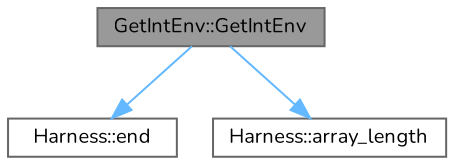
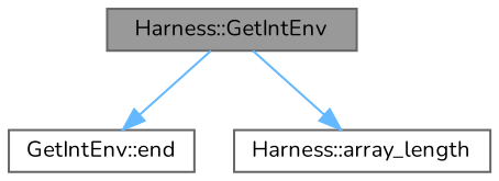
  digraph {
    fontname=Nunito
    rankdir=TB
    node [color=grey40 fillcolor=white fontname=Nunito fontsize=10 shape=box style=filled]
    edge [color=steelblue1 fontname=Nunito fontsize=10 labelfontname=Helvetica labelfontsize=10 style=solid]
-   n1 [color=gray40 fillcolor=grey60 fontcolor=black height=0.2 label="GetIntEnv::GetIntEnv" width=0.4]
-   n2 [height=0.2 label="Harness::end" width=0.4]
+   n1 [color=gray40 fillcolor=grey60 fontcolor=black height=0.2 label="Harness::GetIntEnv" width=0.4]
+   n2 [height=0.2 label="GetIntEnv::end" width=0.4]
    n3 [height=0.2 label="Harness::array_length" width=0.4]
    n1 -> n2
    n1 -> n3
  }
